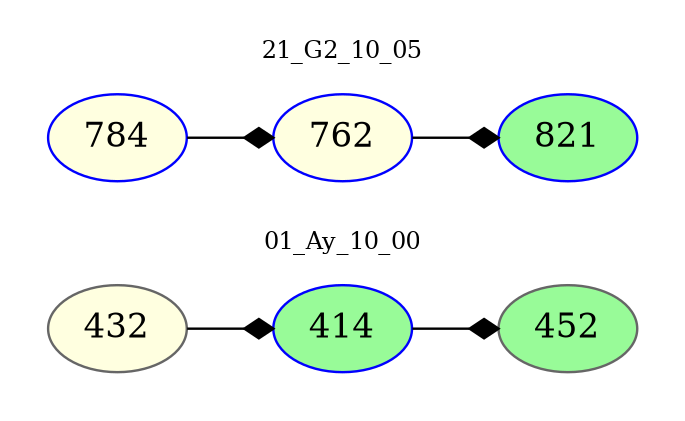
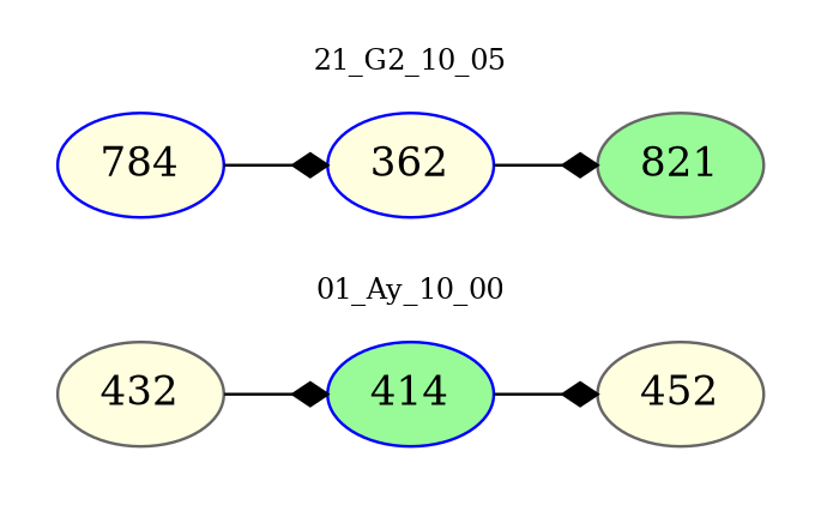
  digraph {
    rankdir=LR
    node [color=gray40 fillcolor=lightyellow style=filled]
    edge [arrowhead=diamond color=black]
    n1 [label=432]
    n2 [color=blue fillcolor=palegreen label=414]
-   n3 [fillcolor=palegreen label=452]
+   n3 [label=452]
    n4 [color=blue label=784]
-   n5 [color=blue label=762]
-   n6 [color=blue fillcolor=palegreen label=821]
+   n5 [color=blue label=362]
+   n6 [fillcolor=palegreen label=821]
    subgraph cluster_1 {
      color=white
      fontsize=10
      label="01_Ay_10_00"
      n1
      n2
      n3
    }
    subgraph cluster_2 {
      color=white
      fontsize=10
      label="21_G2_10_05"
      n4
      n5
      n6
    }
    n1 -> n2
    n2 -> n3
    n4 -> n5
    n5 -> n6
  }
